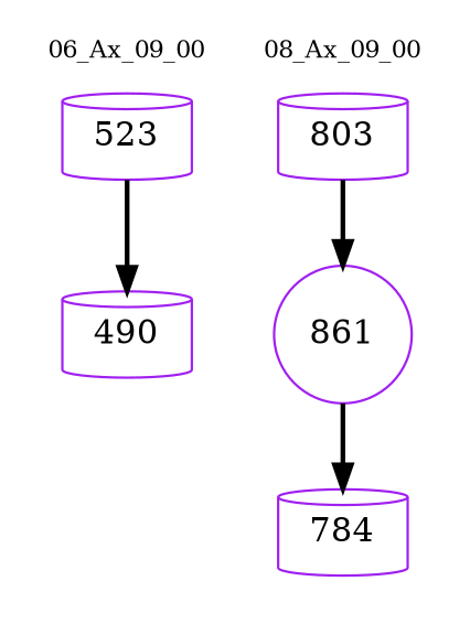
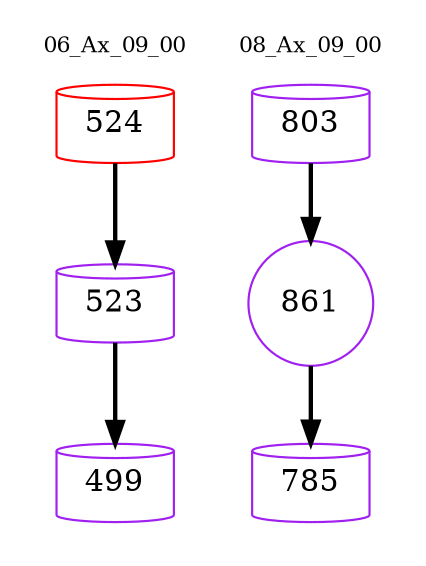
  digraph {
    node [color=purple shape=cylinder]
    edge [color=black style=bold]
+   n1 [color=red label=524]
    n2 [label=523]
-   n3 [label=490]
+   n3 [label=499]
    n4 [label=803]
    n5 [label=861 shape=circle]
-   n6 [label=784]
+   n6 [label=785]
    subgraph cluster_1 {
      color=white
      fontsize=10
      label="06_Ax_09_00"
+     n1
      n2
      n3
    }
    subgraph cluster_2 {
      color=white
      fontsize=10
      label="08_Ax_09_00"
      n4
      n5
      n6
    }
+   n1 -> n2
    n2 -> n3
    n4 -> n5
    n5 -> n6
  }
